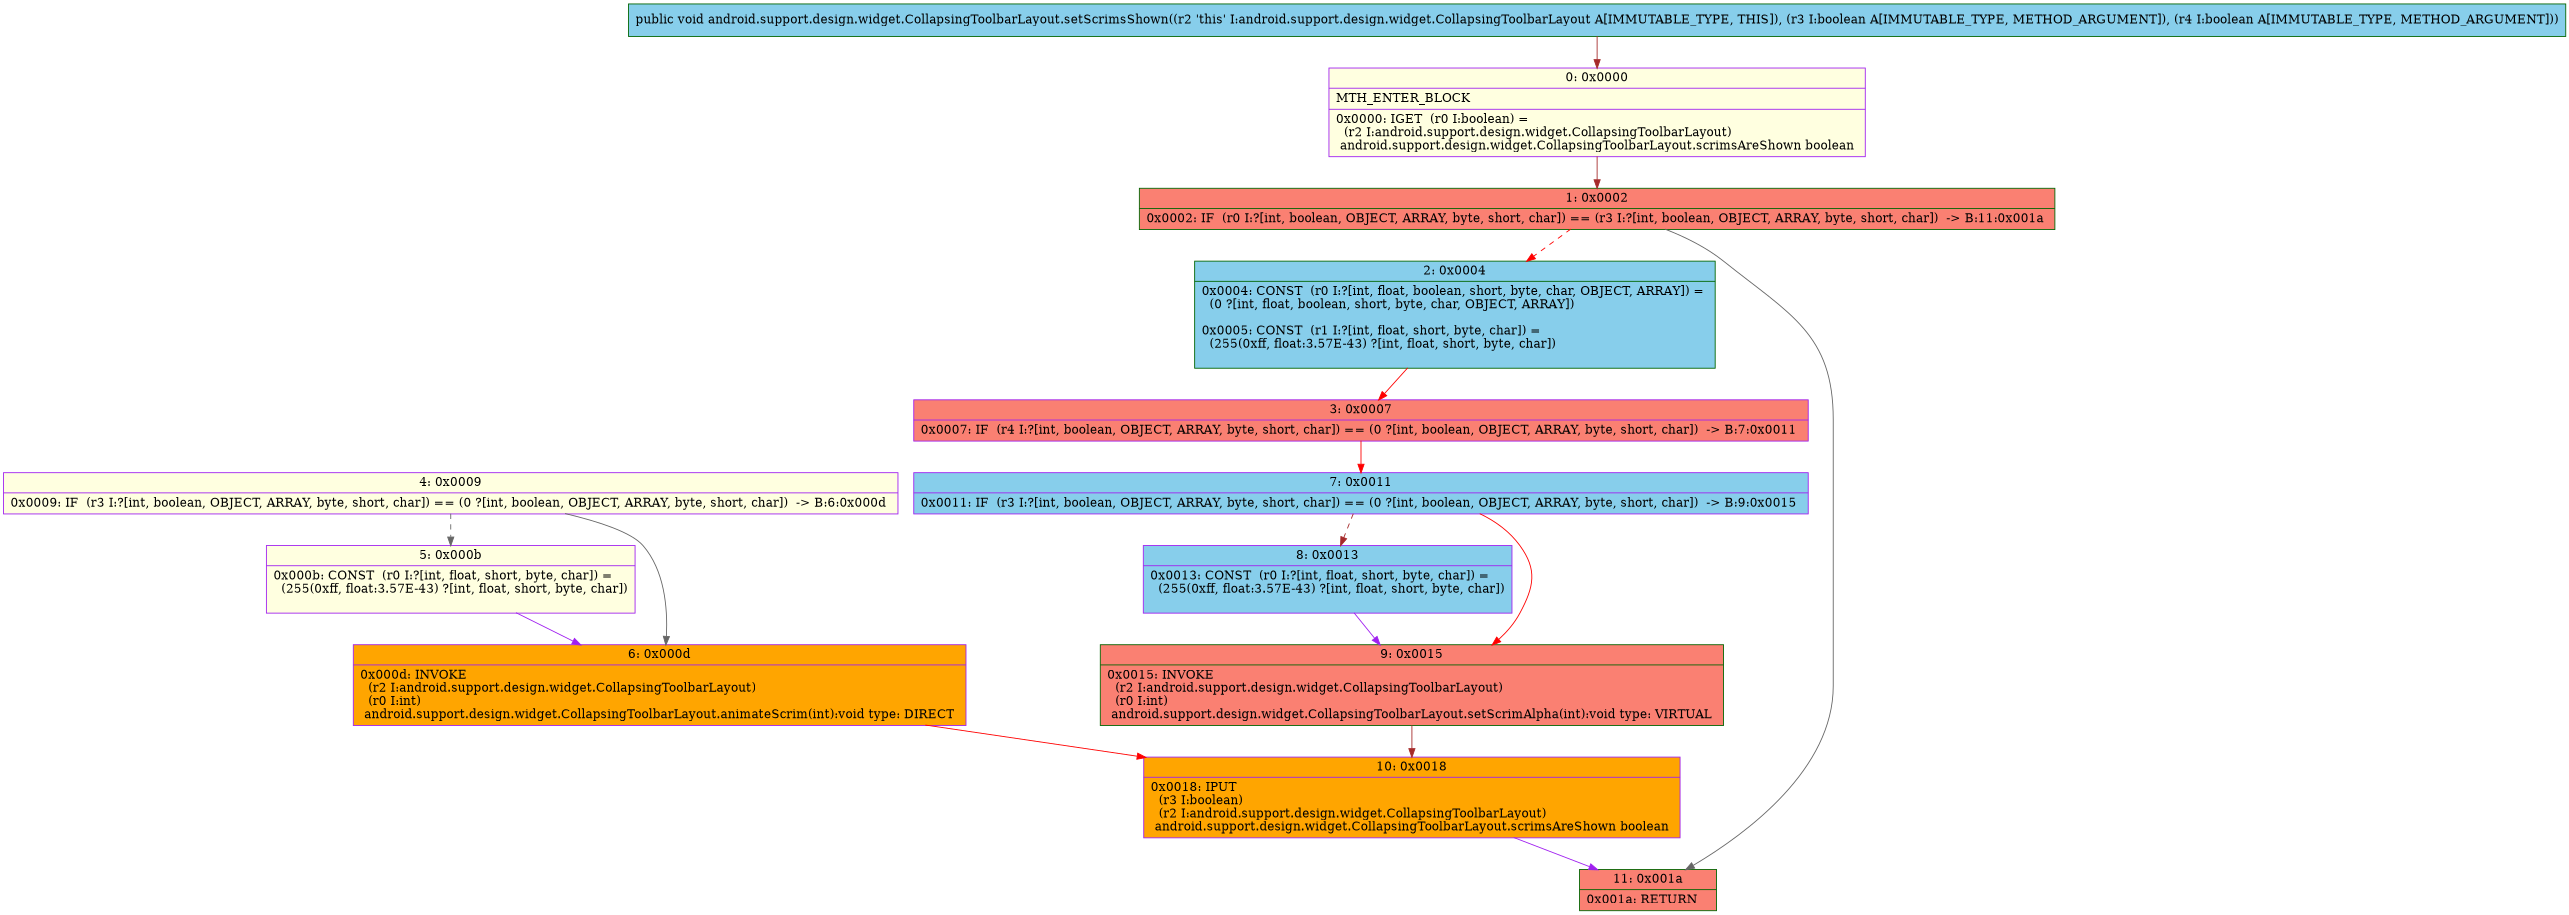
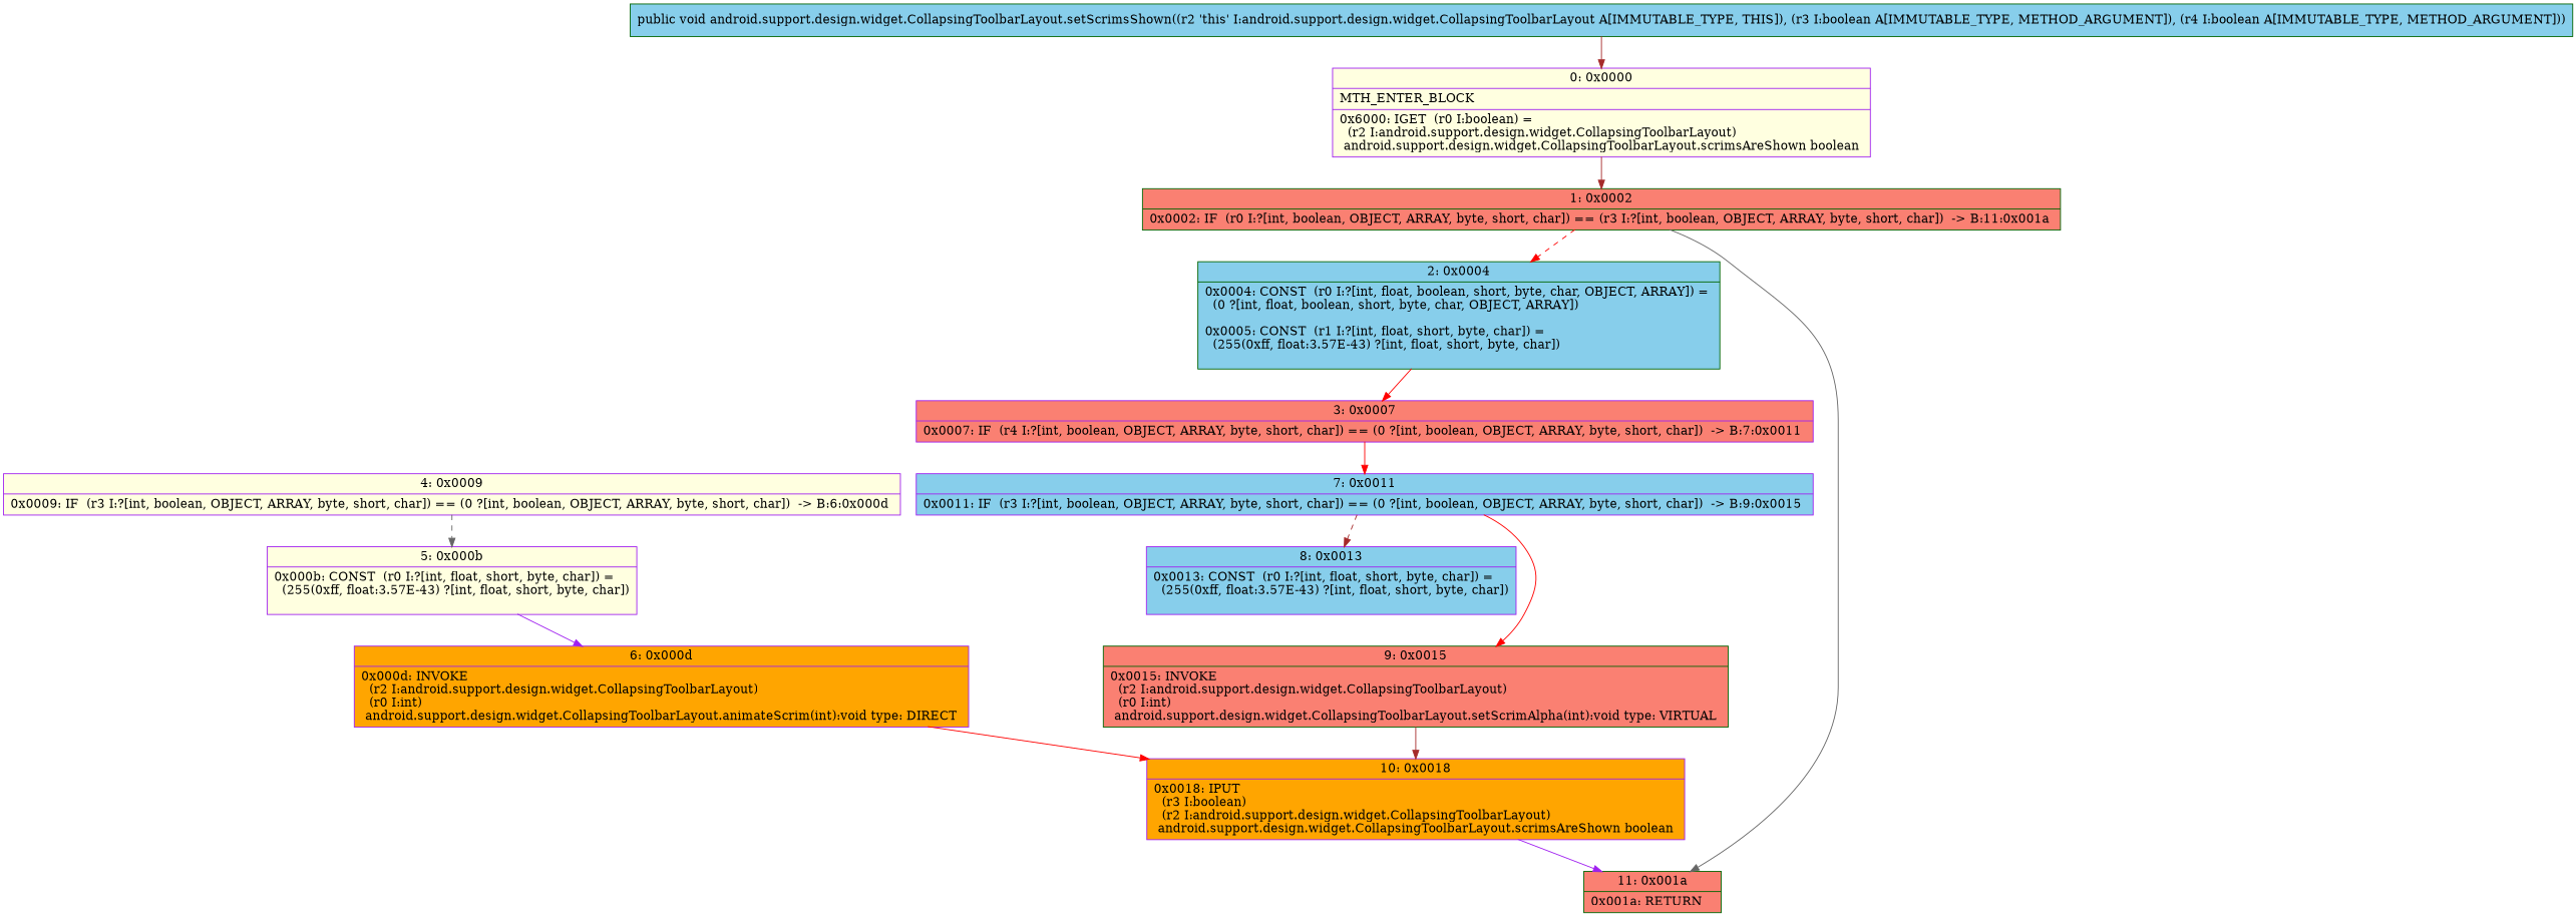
  digraph {
    node [color=purple fillcolor=salmon shape=record style=filled]
    edge [color=red]
-   n1 [fillcolor=lightyellow label="{0\:\ 0x0000|MTH_ENTER_BLOCK\l|0x0000: IGET  (r0 I:boolean) = \l  (r2 I:android.support.design.widget.CollapsingToolbarLayout)\l android.support.design.widget.CollapsingToolbarLayout.scrimsAreShown boolean \l}"]
+   n1 [fillcolor=lightyellow label="{0\:\ 0x0000|MTH_ENTER_BLOCK\l|0x6000: IGET  (r0 I:boolean) = \l  (r2 I:android.support.design.widget.CollapsingToolbarLayout)\l android.support.design.widget.CollapsingToolbarLayout.scrimsAreShown boolean \l}"]
    n2 [color=darkgreen label="{1\:\ 0x0002|0x0002: IF  (r0 I:?[int, boolean, OBJECT, ARRAY, byte, short, char]) == (r3 I:?[int, boolean, OBJECT, ARRAY, byte, short, char])  \-\> B:11:0x001a \l}"]
    n3 [color=darkgreen fillcolor=skyblue label="{2\:\ 0x0004|0x0004: CONST  (r0 I:?[int, float, boolean, short, byte, char, OBJECT, ARRAY]) = \l  (0 ?[int, float, boolean, short, byte, char, OBJECT, ARRAY])\l \l0x0005: CONST  (r1 I:?[int, float, short, byte, char]) = \l  (255(0xff, float:3.57E\-43) ?[int, float, short, byte, char])\l \l}"]
    n4 [color=darkgreen label="{11\:\ 0x001a|0x001a: RETURN   \l}"]
    n5 [label="{3\:\ 0x0007|0x0007: IF  (r4 I:?[int, boolean, OBJECT, ARRAY, byte, short, char]) == (0 ?[int, boolean, OBJECT, ARRAY, byte, short, char])  \-\> B:7:0x0011 \l}"]
    n6 [fillcolor=skyblue label="{7\:\ 0x0011|0x0011: IF  (r3 I:?[int, boolean, OBJECT, ARRAY, byte, short, char]) == (0 ?[int, boolean, OBJECT, ARRAY, byte, short, char])  \-\> B:9:0x0015 \l}"]
    n7 [fillcolor=lightyellow label="{4\:\ 0x0009|0x0009: IF  (r3 I:?[int, boolean, OBJECT, ARRAY, byte, short, char]) == (0 ?[int, boolean, OBJECT, ARRAY, byte, short, char])  \-\> B:6:0x000d \l}"]
    n8 [fillcolor=lightyellow label="{5\:\ 0x000b|0x000b: CONST  (r0 I:?[int, float, short, byte, char]) = \l  (255(0xff, float:3.57E\-43) ?[int, float, short, byte, char])\l \l}"]
    n9 [fillcolor=orange label="{6\:\ 0x000d|0x000d: INVOKE  \l  (r2 I:android.support.design.widget.CollapsingToolbarLayout)\l  (r0 I:int)\l android.support.design.widget.CollapsingToolbarLayout.animateScrim(int):void type: DIRECT \l}"]
    n10 [fillcolor=skyblue label="{8\:\ 0x0013|0x0013: CONST  (r0 I:?[int, float, short, byte, char]) = \l  (255(0xff, float:3.57E\-43) ?[int, float, short, byte, char])\l \l}"]
    n11 [color=darkgreen label="{9\:\ 0x0015|0x0015: INVOKE  \l  (r2 I:android.support.design.widget.CollapsingToolbarLayout)\l  (r0 I:int)\l android.support.design.widget.CollapsingToolbarLayout.setScrimAlpha(int):void type: VIRTUAL \l}"]
    n12 [fillcolor=orange label="{10\:\ 0x0018|0x0018: IPUT  \l  (r3 I:boolean)\l  (r2 I:android.support.design.widget.CollapsingToolbarLayout)\l android.support.design.widget.CollapsingToolbarLayout.scrimsAreShown boolean \l}"]
    n13 [color=darkgreen fillcolor=skyblue label="{public void android.support.design.widget.CollapsingToolbarLayout.setScrimsShown((r2 'this' I:android.support.design.widget.CollapsingToolbarLayout A[IMMUTABLE_TYPE, THIS]), (r3 I:boolean A[IMMUTABLE_TYPE, METHOD_ARGUMENT]), (r4 I:boolean A[IMMUTABLE_TYPE, METHOD_ARGUMENT])) }"]
    n1 -> n2 [color=brown]
    n2 -> n3 [style=dashed]
    n2 -> n4 [color=gray40]
    n3 -> n5
    n5 -> n6
    n6 -> n10 [color=brown style=dashed]
    n6 -> n11
    n7 -> n8 [color=gray40 style=dashed]
-   n7 -> n9 [color=gray40]
    n8 -> n9 [color=purple]
    n9 -> n12
-   n10 -> n11 [color=purple]
    n11 -> n12 [color=brown]
    n12 -> n4 [color=purple]
    n13 -> n1 [color=brown]
  }
